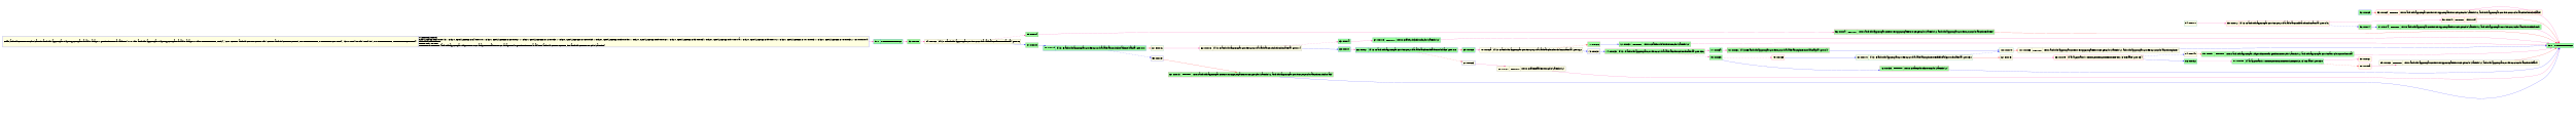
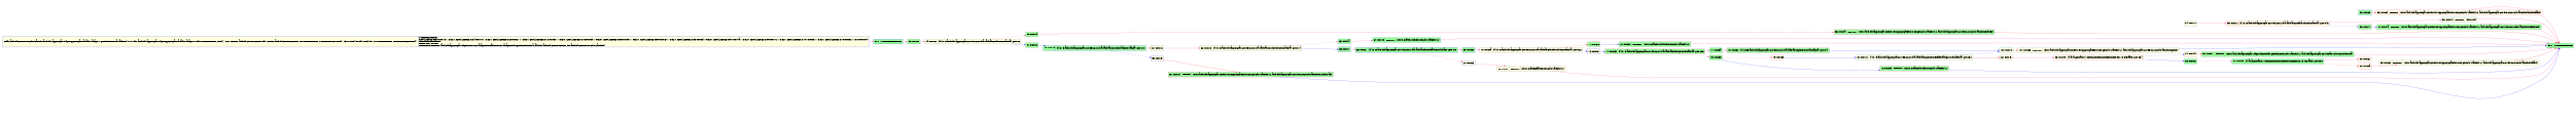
  digraph {
    rankdir=LR
    node [color=gray40 fillcolor=palegreen shape=record style=filled]
    edge [color=deeppink]
    n1 [color=blue label="{51\:\ ?|MTH_ENTER_BLOCK\l}"]
    n2 [label="{53\:\ 0x0000}"]
    n3 [fillcolor=lightyellow label="{54\:\ 0x0002|if (r3 != androidx.appcompat.C0019R.C0021drawable.abc_edit_text_material) goto L6\l}"]
    n4 [label="{55\:\ 0x0004}"]
    n5 [label="{57\:\ 0x000b}"]
    n6 [color=deeppink label="{56\:\ 0x000a|RETURN\l|return androidx.appcompat.content.res.AppCompatResources.getColorStateList(r2, androidx.appcompat.C0019R.C0020color.abc_tint_edittext)\l}"]
    n7 [color=blue label="{58\:\ 0x000d|if (r3 != androidx.appcompat.C0019R.C0021drawable.abc_switch_track_mtrl_alpha) goto L10\l}"]
    n8 [color=teal label="{52\:\ ?|MTH_EXIT_BLOCK\l}"]
    n9 [color=blue fillcolor=lightyellow label="{59\:\ 0x000f}"]
    n10 [color=teal fillcolor=lightyellow label="{61\:\ 0x0016}"]
    n11 [color=deeppink label="{60\:\ 0x0015|RETURN\l|return androidx.appcompat.content.res.AppCompatResources.getColorStateList(r2, androidx.appcompat.C0019R.C0020color.abc_tint_switch_track)\l}"]
    n12 [fillcolor=lightyellow label="{62\:\ 0x0018|if (r3 != androidx.appcompat.C0019R.C0021drawable.abc_switch_thumb_material) goto L14\l}"]
    n13 [color=teal label="{63\:\ 0x001a}"]
    n14 [color=blue label="{65\:\ 0x001f}"]
    n15 [color=teal label="{64\:\ 0x001e|RETURN\l|return createSwitchThumbColorStateList(r2)\l}"]
    n16 [color=blue label="{66\:\ 0x0021|if (r3 != androidx.appcompat.C0019R.C0021drawable.abc_btn_default_mtrl_shape) goto L18\l}"]
    n17 [color=blue fillcolor=lightyellow label="{67\:\ 0x0023}"]
    n18 [color=blue label="{69\:\ 0x0028}"]
    n19 [fillcolor=lightyellow label="{68\:\ 0x0027|RETURN\l|return createDefaultButtonColorStateList(r2)\l}"]
    n20 [fillcolor=lightyellow label="{70\:\ 0x002a|if (r3 != androidx.appcompat.C0019R.C0021drawable.abc_btn_borderless_material) goto L22\l}"]
    n21 [color=deeppink label="{71\:\ 0x002c}"]
    n22 [color=blue fillcolor=lightyellow label="{73\:\ 0x0031}"]
    n23 [label="{72\:\ 0x0030|RETURN\l|return createBorderlessButtonColorStateList(r2)\l}"]
    n24 [color=deeppink label="{74\:\ 0x0033|if (r3 != androidx.appcompat.C0019R.C0021drawable.abc_btn_colored_material) goto L26\l}"]
    n25 [label="{75\:\ 0x0035}"]
    n26 [color=teal label="{77\:\ 0x003a}"]
    n27 [color=deeppink label="{76\:\ 0x0039|RETURN\l|return createColoredButtonColorStateList(r2)\l}"]
    n28 [color=deeppink fillcolor=lightyellow label="{79\:\ 0x003e}"]
    n29 [color=deeppink label="{78\:\ 0x003c|if (r3 == androidx.appcompat.C0019R.C0021drawable.abc_spinner_mtrl_am_alpha) goto L47\l}"]
    n30 [color=teal fillcolor=lightyellow label="{100\:\ 0x007d}"]
    n31 [color=teal fillcolor=lightyellow label="{80\:\ 0x0040|if (r3 != androidx.appcompat.C0019R.C0021drawable.abc_spinner_textfield_background_material) goto L30\l}"]
    n32 [fillcolor=lightyellow label="{101\:\ 0x0083|RETURN\l|return androidx.appcompat.content.res.AppCompatResources.getColorStateList(r2, androidx.appcompat.C0019R.C0020color.abc_tint_spinner)\l}"]
    n33 [fillcolor=lightyellow label="{82\:\ 0x0043}"]
    n34 [color=deeppink fillcolor=lightyellow label="{83\:\ 0x0049|if (arrayContains(r1.TINT_COLOR_CONTROL_NORMAL, r3) == false) goto L34\l}"]
    n35 [fillcolor=lightyellow label="{84\:\ 0x004b}"]
    n36 [color=teal label="{86\:\ 0x0052}"]
    n37 [label="{85\:\ 0x0051|RETURN\l|return androidx.appcompat.widget.ThemeUtils.getThemeAttrColorStateList(r2, androidx.appcompat.C0019R.attr.colorControlNormal)\l}"]
    n38 [color=teal label="{87\:\ 0x0058|if (arrayContains(r1.TINT_COLOR_CONTROL_STATE_LIST, r3) == false) goto L38\l}"]
    n39 [color=deeppink fillcolor=lightyellow label="{88\:\ 0x005a}"]
    n40 [color=deeppink fillcolor=lightyellow label="{90\:\ 0x0061}"]
    n41 [fillcolor=lightyellow label="{89\:\ 0x0060|RETURN\l|return androidx.appcompat.content.res.AppCompatResources.getColorStateList(r2, androidx.appcompat.C0019R.C0020color.abc_tint_default)\l}"]
    n42 [color=blue label="{92\:\ 0x0069}"]
    n43 [color=deeppink fillcolor=lightyellow label="{93\:\ 0x006f|RETURN\l|return androidx.appcompat.content.res.AppCompatResources.getColorStateList(r2, androidx.appcompat.C0019R.C0020color.abc_tint_btn_checkable)\l}"]
    n44 [color=teal fillcolor=lightyellow label="{94\:\ 0x0070}"]
    n45 [color=deeppink fillcolor=lightyellow label="{95\:\ 0x0072|if (r3 != androidx.appcompat.C0019R.C0021drawable.abc_seekbar_thumb_material) goto L46\l}"]
    n46 [color=deeppink label="{96\:\ 0x0074}"]
-   n47 [color=deeppink fillcolor=lightyellow label="{98\:\ 0x007b|RETURN\l|return null\l}"]
+   n47 [color=teal fillcolor=lightyellow label="{98\:\ 0x007b|RETURN\l|return null\l}"]
    n48 [label="{97\:\ 0x007a|RETURN\l|return androidx.appcompat.content.res.AppCompatResources.getColorStateList(r2, androidx.appcompat.C0019R.C0020color.abc_tint_seek_thumb)\l}"]
    n49 [color=blue fillcolor=lightyellow label="{public android.content.res.ColorStateList androidx.appcompat.widget.AppCompatDrawableManager.1.getTintListForDrawableRes((r1v0 'this' androidx.appcompat.widget.AppCompatDrawableManager$1 A[IMMUTABLE_TYPE, THIS]), (r2v0 'context' android.content.Context A[D('context' android.content.Context), IMMUTABLE_TYPE, METHOD_ARGUMENT]), (r3v0 'resId' int A[D('resId' int), IMMUTABLE_TYPE, METHOD_ARGUMENT]))  | USE_LINES_HINTS\lCROSS_EDGE: B:60:0x0015 \-\> B:52:?, CROSS_EDGE: B:64:0x001e \-\> B:52:?, CROSS_EDGE: B:68:0x0027 \-\> B:52:?, CROSS_EDGE: B:72:0x0030 \-\> B:52:?, CROSS_EDGE: B:76:0x0039 \-\> B:52:?, CROSS_EDGE: B:85:0x0051 \-\> B:52:?, CROSS_EDGE: B:89:0x0060 \-\> B:52:?, CROSS_EDGE: B:93:0x006f \-\> B:52:?, CROSS_EDGE: B:97:0x007a \-\> B:52:?, CROSS_EDGE: B:99:0x007c \-\> B:52:?, CROSS_EDGE: B:101:0x0083 \-\> B:52:?, CROSS_EDGE: B:78:0x003c \-\> B:100:0x007d\lINLINE_NOT_NEEDED\lTYPE_VARS: EMPTY\lMETHOD_OVERRIDE: [androidx.appcompat.widget.ResourceManagerInternal.ResourceManagerHooks.getTintListForDrawableRes(android.content.Context, int):android.content.res.ColorStateList]\l}"]
    n1 -> n2
    n2 -> n3
    n3 -> n4 [style=dashed]
    n3 -> n5 [color=blue]
    n4 -> n6
    n5 -> n7 [color=blue]
    n6 -> n8 [color=red]
    n7 -> n9 [color=blue style=dashed]
    n7 -> n10 [color=red]
    n9 -> n11 [color=red]
    n10 -> n12
    n11 -> n8 [color=blue]
    n12 -> n13 [style=dashed]
    n12 -> n14 [color=blue]
    n13 -> n15
    n14 -> n16
    n15 -> n8
    n16 -> n17 [color=red style=dashed]
    n16 -> n18 [color=red]
    n17 -> n19
    n18 -> n20
    n19 -> n8
    n20 -> n21 [color=red style=dashed]
    n20 -> n22 [color=blue]
    n21 -> n23 [color=blue]
    n22 -> n24 [color=blue]
    n23 -> n8
    n24 -> n25 [style=dashed]
    n24 -> n26
    n25 -> n27 [color=blue]
    n25 -> n28 [style=dashed]
    n26 -> n29
    n27 -> n8 [color=blue]
    n28 -> n31 [color=blue]
    n29 -> n30 [color=blue]
    n30 -> n32 [color=red]
    n31 -> n30 [color=blue style=dashed]
    n31 -> n33 [color=red]
    n32 -> n8 [color=blue]
    n33 -> n34
    n34 -> n35 [color=blue style=dashed]
    n34 -> n36 [color=blue]
    n35 -> n37 [color=red]
    n36 -> n38
    n37 -> n8
    n38 -> n39 [color=red style=dashed]
    n38 -> n40
    n39 -> n41
    n41 -> n8 [color=red]
    n42 -> n43 [color=red]
    n43 -> n8
    n44 -> n45
    n45 -> n46 [color=blue style=dashed]
    n45 -> n47
    n46 -> n48 [color=blue]
    n47 -> n8 [color=red]
    n48 -> n8
    n49 -> n1
  }
